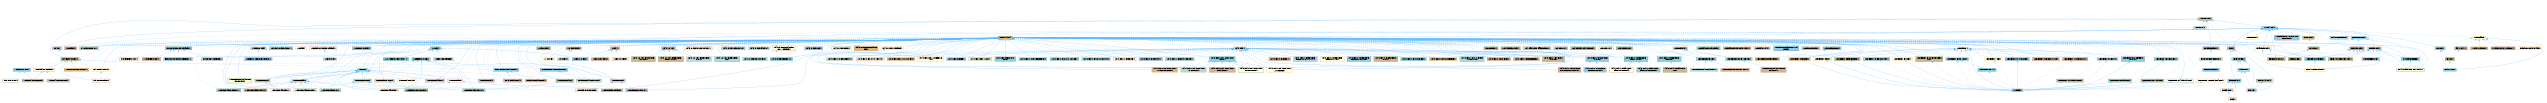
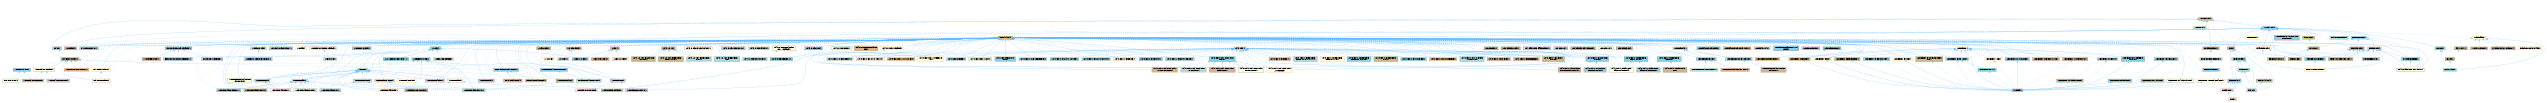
  digraph {
    node [color=darkgreen fillcolor=tan fontname=Helvetica fontsize=10 shape=box style=filled]
    edge [color=steelblue1 dir=back fontname=Helvetica fontsize=10 labelfontname=Helvetica labelfontsize=10 style=dashed]
    n1 [fontcolor=black height=0.2 label="InterpCurve.h" width=0.4]
    n2 [color=brown height=0.2 label="Core.h" width=0.4]
    n3 [color=brown height=0.2 label="CoreSharedPCH.h" width=0.4]
    n4 [color=darkorange fillcolor=lightblue height=0.2 label="MeshBevel.h" width=0.4]
    n5 [color=brown fillcolor=lightblue height=0.2 label="Spline.h" width=0.4]
    n6 [height=0.2 label="SplineComponent.h" width=0.4]
    n7 [color=brown fillcolor=skyblue height=0.2 label="UnrealMath.h" width=0.4]
    n8 [fillcolor=lightblue height=0.2 label="CoreUObject.h" width=0.4]
    n9 [color=brown fillcolor=lightblue height=0.2 label="Engine.h" width=0.4]
    n10 [fillcolor=skyblue height=0.2 label="SlateBasics.h" width=0.4]
    n11 [color=darkorange fillcolor=lightblue height=0.2 label="CoreUObjectSharedPCH.h" width=0.4]
    n12 [color=brown fillcolor=skyblue height=0.2 label="BaseMeshFromSplinesTool.h" width=0.4]
    n13 [color=brown fillcolor=skyblue height=0.2 label="LandscapeSplinesComponent.h" width=0.4]
    n14 [color=darkorange fillcolor=lightyellow height=0.2 label="PolyPathFunctions.h" width=0.4]
    n15 [color=brown fillcolor=lightyellow height=0.2 label="PolygonFunctions.h" width=0.4]
    n16 [color=darkorange height=0.2 label="VPCameraBlueprintLibrary.h" width=0.4]
    n17 [color=brown fillcolor=skyblue height=0.2 label="WaterBodyTypes.h" width=0.4]
    n18 [color=brown fillcolor=lightyellow height=0.2 label="WaterSplineMetadata.h" width=0.4]
    n19 [color=darkorange fillcolor=lightyellow height=0.2 label="AudioBuffer.h" width=0.4]
    n20 [color=brown height=0.2 label="CapsuleTypes.h" width=0.4]
    n21 [fillcolor=skyblue height=0.2 label="ComponentSourceInterfaces.h" width=0.4]
    n22 [height=0.2 label="CoreMinimal.h" width=0.4]
    n23 [color=brown height=0.2 label="InputState.h" width=0.4]
    n24 [fillcolor=lightblue height=0.2 label="SimpleSuspension.h" width=0.4]
    n25 [height=0.2 label="GeneralPolygon2.h" width=0.4]
    n26 [color=darkorange fillcolor=lightyellow height=0.2 label="HalfspaceTypes.h" width=0.4]
    n27 [color=darkorange fillcolor=lightyellow height=0.2 label="Intersector1.h" width=0.4]
    n28 [height=0.2 label="LineTypes.h" width=0.4]
    n29 [height=0.2 label="Polygon2.h" width=0.4]
    n30 [color=brown fillcolor=skyblue height=0.2 label="MaterialCacheVirtualTexture\lDescriptor.h" width=0.4]
    n31 [fillcolor=lightblue height=0.2 label="Ramper.h" width=0.4]
    n32 [color=darkorange fillcolor=skyblue height=0.2 label="SegmentTypes.h" width=0.4]
    n33 [color=darkorange fillcolor=lightblue height=0.2 label="SphereTypes.h" width=0.4]
    n34 [color=brown fillcolor=lightblue height=0.2 label="SpringInterpolator.h" width=0.4]
    n35 [height=0.2 label="EngineMinimal.h" width=0.4]
    n36 [fillcolor=lightblue height=0.2 label="SlateCore.h" width=0.4]
    n37 [color=brown fillcolor=lightyellow height=0.2 label="Slate.h" width=0.4]
    n38 [color=brown fillcolor=lightyellow height=0.2 label="SlateExtras.h" width=0.4]
    n39 [color=darkorange fillcolor=skyblue height=0.2 label="UnrealEd.h" width=0.4]
    n40 [color=brown fillcolor=skyblue height=0.2 label="SlateSharedPCH.h" width=0.4]
    n41 [color=brown height=0.2 label="RevolveSplineTool.h" width=0.4]
    n42 [color=darkorange height=0.2 label="TriangulateSplinesTool.h" width=0.4]
    n43 [fillcolor=lightblue height=0.2 label="LandscapeSplineSegment.h" width=0.4]
    n44 [fillcolor=lightyellow height=0.2 label="BuoyancyTypes.h" width=0.4]
    n45 [color=darkorange fillcolor=skyblue height=0.2 label="WaterBodyComponent.h" width=0.4]
    n46 [color=brown fillcolor=lightblue height=0.2 label="WaterSplineComponent.h" width=0.4]
    n47 [color=darkorange fillcolor=skyblue height=0.2 label="FusionVoice.h" width=0.4]
    n48 [height=0.2 label="GainMatrix.h" width=0.4]
    n49 [height=0.2 label="Panner.h" width=0.4]
    n50 [color=darkorange height=0.2 label="MusicalAudioBus.h" width=0.4]
    n51 [color=brown height=0.2 label="SingletonFusionVoicePool.h" width=0.4]
    n52 [color=darkorange fillcolor=lightyellow height=0.2 label="StretcherAndPitchShifter.h" width=0.4]
    n53 [fillcolor=lightyellow height=0.2 label="CollisionGeometryConversion.h" width=0.4]
    n54 [color=darkorange fillcolor=lightyellow height=0.2 label="ContainmentQueries3.h" width=0.4]
    n55 [height=0.2 label="FitCapsule3.h" width=0.4]
    n56 [fillcolor=skyblue height=0.2 label="IntersectionQueries3.h" width=0.4]
    n57 [height=0.2 label="SetCollisionGeometryTool.h" width=0.4]
    n58 [color=brown fillcolor=lightblue height=0.2 label="ShapeDetection3.h" width=0.4]
    n59 [fillcolor=skyblue height=0.2 label="SimpleShapeSet3.h" width=0.4]
    n60 [color=brown fillcolor=skyblue height=0.2 label="EditorComponentSourceFactory.h" width=0.4]
    n61 [color=brown height=0.2 label="MultiSelectionTool.h" width=0.4]
-   n62 [color=brown fillcolor=lightyellow height=0.2 label="SingleSelectionTool.h" width=0.4]
    n63 [color=brown fillcolor=lightblue height=0.2 label="ToolContextInterfaces.h" width=0.4]
    n64 [fillcolor=skyblue height=0.2 label="AIAsyncTaskBlueprintProxy.h" width=0.4]
    n65 [fillcolor=lightblue height=0.2 label="AIBlueprintHelperLibrary.h" width=0.4]
    n66 [color=darkorange fillcolor=lightyellow height=0.2 label="AIConfig.h" width=0.4]
    n67 [color=darkorange fillcolor=lightblue height=0.2 label="AIController.h" width=0.4]
    n68 [color=darkorange fillcolor=lightblue height=0.2 label="AIDataProvider.h" width=0.4]
    n69 [color=brown fillcolor=skyblue height=0.2 label="AIDataProvider_QueryParams.h" width=0.4]
    n70 [color=brown fillcolor=skyblue height=0.2 label="AIHotSpotManager.h" width=0.4]
    n71 [color=darkorange fillcolor=lightyellow height=0.2 label="AIModule.h" width=0.4]
    n72 [height=0.2 label="AIPerceptionComponent.h" width=0.4]
    n73 [color=brown fillcolor=lightyellow height=0.2 label="AIPerceptionListenerInterface.h" width=0.4]
    n74 [fillcolor=lightyellow height=0.2 label="AIPerceptionStimuliSource\lComponent.h" width=0.4]
    n75 [color=darkorange fillcolor=lightblue height=0.2 label="AIPerceptionSystem.h" width=0.4]
    n76 [color=darkorange fillcolor=skyblue height=0.2 label="AIPerceptionTypes.h" width=0.4]
    n77 [color=darkorange fillcolor=skyblue height=0.2 label="AISense.h" width=0.4]
    n78 [color=darkorange fillcolor=lightblue height=0.2 label="AISenseConfig.h" width=0.4]
    n79 [color=darkorange height=0.2 label="AISenseConfig_Blueprint.h" width=0.4]
    n80 [fillcolor=lightyellow height=0.2 label="AISenseConfig_Damage.h" width=0.4]
    n81 [fillcolor=lightblue height=0.2 label="AISenseConfig_Hearing.h" width=0.4]
    n82 [fillcolor=lightblue height=0.2 label="AISenseConfig_Prediction.h" width=0.4]
    n83 [color=brown fillcolor=lightyellow height=0.2 label="AISenseConfig_Team.h" width=0.4]
    n84 [fillcolor=lightblue height=0.2 label="AISenseConfig_Touch.h" width=0.4]
    n85 [color=darkorange fillcolor=lightyellow height=0.2 label="AISense_Blueprint.h" width=0.4]
    n86 [fillcolor=lightblue height=0.2 label="AISense_Damage.h" width=0.4]
    n87 [color=brown fillcolor=lightyellow height=0.2 label="AISenseEvent_Damage.h" width=0.4]
    n88 [height=0.2 label="AISense_Hearing.h" width=0.4]
    n89 [color=brown fillcolor=lightblue height=0.2 label="AISenseEvent_Hearing.h" width=0.4]
    n90 [color=brown fillcolor=lightblue height=0.2 label="AISense_Prediction.h" width=0.4]
    n91 [color=brown fillcolor=lightyellow height=0.2 label="AISense_Sight.h" width=0.4]
    n92 [color=darkorange fillcolor=skyblue height=0.2 label="AISightTargetInterface.h" width=0.4]
    n93 [color=darkorange fillcolor=skyblue height=0.2 label="AISense_Team.h" width=0.4]
    n94 [color=brown fillcolor=skyblue height=0.2 label="AISense_Touch.h" width=0.4]
    n95 [color=brown fillcolor=lightblue height=0.2 label="AISenseEvent.h" width=0.4]
    n96 [color=darkorange fillcolor=lightblue height=0.2 label="AIResourceInterface.h" width=0.4]
    n97 [height=0.2 label="AIResources.h" width=0.4]
    n98 [color=darkorange fillcolor=lightblue height=0.2 label="AISystem.h" width=0.4]
    n99 [color=darkorange height=0.2 label="AISystemBase.h" width=0.4]
    n100 [color=brown height=0.2 label="AITask.h" width=0.4]
    n101 [color=brown height=0.2 label="AITask_LockLogic.h" width=0.4]
    n102 [color=brown fillcolor=skyblue height=0.2 label="AITask_MoveTo.h" width=0.4]
    n103 [color=brown fillcolor=lightyellow height=0.2 label="AITask_RunEQS.h" width=0.4]
    n104 [fillcolor=skyblue height=0.2 label="AITypes.h" width=0.4]
    n105 [color=brown height=0.2 label="AbilityAsync.h" width=0.4]
    n106 [height=0.2 label="AbilityAsync_WaitAttribute\lChanged.h" width=0.4]
    n107 [height=0.2 label="AbilityAsync_WaitGameplay\lEffectApplied.h" width=0.4]
    n108 [color=darkorange fillcolor=lightblue height=0.2 label="AbilityAsync_WaitGameplay\lEvent.h" width=0.4]
    n109 [fillcolor=lightblue height=0.2 label="AbilityAsync_WaitGameplay\lTag.h" width=0.4]
    n110 [color=brown fillcolor=lightyellow height=0.2 label="AbilitySystemBlueprintLibrary.h" width=0.4]
    n111 [fillcolor=lightblue height=0.2 label="AbilitySystemComponent.h" width=0.4]
    n112 [color=brown fillcolor=lightblue height=0.2 label="AbilitySystemDebugHUD.h" width=0.4]
    n113 [color=darkorange fillcolor=lightblue height=0.2 label="AbilitySystemGlobals.h" width=0.4]
    n114 [color=darkorange fillcolor=lightyellow height=0.2 label="AbilitySystemInterface.h" width=0.4]
    n115 [fillcolor=skyblue height=0.2 label="AbilitySystemTestPawn.h" width=0.4]
    n116 [color=brown fillcolor=skyblue height=0.2 label="AbilitySystemLog.h" width=0.4]
    n117 [color=brown fillcolor=lightyellow height=0.2 label="AbilitySystemReplication\lProxyInterface.h" width=0.4]
    n118 [fillcolor=lightyellow height=0.2 label="AbilitySystemStats.h" width=0.4]
    n119 [color=darkorange height=0.2 label="AbilitySystemTestAttribute\lSet.h" width=0.4]
    n120 [color=darkorange fillcolor=lightblue height=0.2 label="AbilityTask.h" width=0.4]
    n121 [fillcolor=lightyellow height=0.2 label="AbilityTask_ApplyRootMotion\lConstantForce.h" width=0.4]
    n122 [color=darkorange fillcolor=lightyellow height=0.2 label="AbilityTask_ApplyRootMotion\lJumpForce.h" width=0.4]
    n123 [color=darkorange height=0.2 label="AbilityTask_ApplyRootMotion\lMoveToActorForce.h" width=0.4]
    n124 [color=darkorange fillcolor=lightblue height=0.2 label="AbilityTask_ApplyRootMotion\lMoveToForce.h" width=0.4]
    n125 [color=brown height=0.2 label="AbilityTask_ApplyRootMotion\lRadialForce.h" width=0.4]
    n126 [fillcolor=skyblue height=0.2 label="AbilityTask_ApplyRootMotion\l_Base.h" width=0.4]
    n127 [color=darkorange fillcolor=lightblue height=0.2 label="AbilityTask_MoveToLocation.h" width=0.4]
    n128 [color=brown fillcolor=lightyellow height=0.2 label="AbilityTask_NetworkSyncPoint.h" width=0.4]
    n129 [color=darkorange height=0.2 label="AbilityTask_PlayAnimAndWait.h" width=0.4]
    n130 [color=darkorange fillcolor=lightyellow height=0.2 label="AbilityTask_PlayMontageAnd\lWait.h" width=0.4]
    n131 [color=darkorange fillcolor=skyblue height=0.2 label="AbilityTask_Repeat.h" width=0.4]
    n132 [fillcolor=lightyellow height=0.2 label="AbilityTask_SpawnActor.h" width=0.4]
    n133 [color=darkorange fillcolor=skyblue height=0.2 label="AbilityTask_StartAbility\lState.h" width=0.4]
    n134 [color=darkorange fillcolor=skyblue height=0.2 label="AbilityTask_VisualizeTargeting.h" width=0.4]
    n135 [fillcolor=lightblue height=0.2 label="AbilityTask_WaitAbilityActivate.h" width=0.4]
    n136 [color=darkorange fillcolor=skyblue height=0.2 label="AbilityTask_WaitAbilityCommit.h" width=0.4]
    n137 [color=brown fillcolor=skyblue height=0.2 label="AbilityTask_WaitAttribute\lChange.h" width=0.4]
    n138 [color=brown height=0.2 label="AbilityTask_WaitAttribute\lChangeRatioThreshold.h" width=0.4]
    n139 [color=darkorange fillcolor=skyblue height=0.2 label="AbilityTask_WaitAttribute\lChangeThreshold.h" width=0.4]
    n140 [color=brown fillcolor=lightyellow height=0.2 label="AbilityTask_WaitCancel.h" width=0.4]
    n141 [color=brown fillcolor=skyblue height=0.2 label="AbilityTask_WaitConfirm.h" width=0.4]
    n142 [fillcolor=lightblue height=0.2 label="AbilityTask_WaitConfirmCancel.h" width=0.4]
    n143 [color=brown height=0.2 label="AbilityTask_WaitDelay.h" width=0.4]
    n144 [fillcolor=skyblue height=0.2 label="AbilityTask_WaitGameplay\lEffectApplied.h" width=0.4]
    n145 [color=brown fillcolor=lightyellow height=0.2 label="AbilityTask_WaitGameplay\lEffectApplied_Self.h" width=0.4]
    n146 [color=darkorange fillcolor=skyblue height=0.2 label="AbilityTask_WaitGameplay\lEffectApplied_Target.h" width=0.4]
    n147 [color=brown fillcolor=lightblue height=0.2 label="AbilityTask_WaitGameplay\lEffectBlockedImmunity.h" width=0.4]
    n148 [color=darkorange fillcolor=lightyellow height=0.2 label="AbilityTask_WaitGameplay\lEffectRemoved.h" width=0.4]
    n149 [color=brown fillcolor=skyblue height=0.2 label="AbilityTask_WaitGameplay\lEffectStackChange.h" width=0.4]
    n150 [height=0.2 label="AbilityTask_WaitGameplay\lEvent.h" width=0.4]
    n151 [fillcolor=skyblue height=0.2 label="AbilityTask_WaitGameplay\lTagBase.h" width=0.4]
    n152 [height=0.2 label="AbilityTask_WaitGameplay\lTag.h" width=0.4]
    n153 [fillcolor=skyblue height=0.2 label="AbilityTask_WaitInputPress.h" width=0.4]
    n154 [color=darkorange height=0.2 label="AbilityTask_WaitInputRelease.h" width=0.4]
    n155 [fillcolor=lightblue height=0.2 label="AbilityTask_WaitMovement\lModeChange.h" width=0.4]
    n156 [color=brown height=0.2 label="AbilityTask_WaitOverlap.h" width=0.4]
    n157 [color=brown height=0.2 label="AbilityTask_WaitTargetData.h" width=0.4]
    n158 [height=0.2 label="AbilityTask_WaitVelocity\lChange.h" width=0.4]
    n159 [height=0.2 label="AboutScreen.h" width=0.4]
    n160 [height=0.2 label="AcquiredResources.h" width=0.4]
    n161 [color=brown fillcolor=lightblue height=0.2 label="ActiveGameplayEffectIterator.h" width=0.4]
    n162 [color=brown fillcolor=lightblue height=0.2 label="ActiveSound.h" width=0.4]
    n163 [height=0.2 label="ActiveStateMachineScope.h" width=0.4]
    n164 [fillcolor=lightyellow height=0.2 label="ActorChannel.h" width=0.4]
    n165 [height=0.2 label="ActorDataLayer.h" width=0.4]
    n166 [color=brown fillcolor=skyblue height=0.2 label="ActorDescContainer.h" width=0.4]
    n167 [color=darkorange fillcolor=lightblue height=0.2 label="ActorDescContainerCollection.h" width=0.4]
    n168 [color=brown height=0.2 label="ActorDescContainerSubsystem.h" width=0.4]
    n169 [fillcolor=lightblue height=0.2 label="ActorDescContainerInstance.h" width=0.4]
    n170 [color=brown height=0.2 label="ActorDescContainerInstance\lCollection.h" width=0.4]
    n171 [color=darkorange fillcolor=lightblue height=0.2 label="ActorDescList.h" width=0.4]
    n172 [color=darkorange height=0.2 label="ActorDragDropGraphEdOp.h" width=0.4]
    n173 [fillcolor=skyblue height=0.2 label="ActorDragDropOp.h" width=0.4]
    n174 [fillcolor=skyblue height=0.2 label="ActorEditorContextState.h" width=0.4]
    n175 [color=darkorange height=0.2 label="ActorEditorContextSubsystem.h" width=0.4]
    n176 [color=darkorange fillcolor=lightblue height=0.2 label="ActorEditorUtils.h" width=0.4]
    n177 [color=brown fillcolor=skyblue height=0.2 label="ActorElementEditorCopyAnd\lPaste.h" width=0.4]
    n178 [color=brown fillcolor=lightblue height=0.2 label="ActorExporterT3D.h" width=0.4]
    n179 [color=darkorange fillcolor=lightyellow height=0.2 label="ActorFactory.h" width=0.4]
    n180 [color=brown height=0.2 label="ActorFactoryAmbientSound.h" width=0.4]
    n181 [color=darkorange fillcolor=lightblue height=0.2 label="ActorFactoryBlueprint.h" width=0.4]
    n182 [color=brown fillcolor=skyblue height=0.2 label="ActorFactoryBoxReflection\lCapture.h" width=0.4]
    n183 [fillcolor=lightblue height=0.2 label="ActorFactoryCameraActor.h" width=0.4]
    n184 [color=darkorange height=0.2 label="ActorFactoryCharacter.h" width=0.4]
    n185 [color=darkorange fillcolor=lightyellow height=0.2 label="ActorFactoryClass.h" width=0.4]
    n186 [height=0.2 label="ActorFactoryDeferredDecal.h" width=0.4]
    n187 [fillcolor=lightblue height=0.2 label="ActorFactoryDirectionalLight.h" width=0.4]
    n188 [color=darkorange fillcolor=lightyellow height=0.2 label="ActorFactoryEmitter.h" width=0.4]
    n189 [color=darkorange fillcolor=skyblue height=0.2 label="ActorFactoryEmptyActor.h" width=0.4]
    n190 [fillcolor=skyblue height=0.2 label="ActorFactoryPawn.h" width=0.4]
    n191 [height=0.2 label="ActorFactoryExponentialHeight\lFog.h" width=0.4]
    n192 [color=brown height=0.2 label="ActorFactoryLocalFogVolume.h" width=0.4]
    n193 [color=darkorange fillcolor=lightyellow height=0.2 label="ActorFactoryNote.h" width=0.4]
    n194 [color=brown fillcolor=skyblue height=0.2 label="ActorFactoryPhysicsAsset.h" width=0.4]
    n195 [height=0.2 label="ActorFactoryAnimationAsset.h" width=0.4]
    n196 [fillcolor=skyblue height=0.2 label="ActorFactoryBasicShape.h" width=0.4]
    n197 [height=0.2 label="ActorFactoryBoxVolume.h" width=0.4]
    n198 [fillcolor=lightyellow height=0.2 label="ActorFactoryCylinderVolume.h" width=0.4]
    n199 [color=darkorange fillcolor=lightyellow height=0.2 label="ActorFactoryInteractiveFoliage.h" width=0.4]
    n200 [color=darkorange fillcolor=lightyellow height=0.2 label="AISenseConfig_Sight.h" width=0.4]
    n1 -> n2
    n1 -> n3 [style=solid]
    n1 -> n4 [style=solid]
    n1 -> n5 [style=solid]
    n1 -> n6 [style=solid]
    n1 -> n7 [style=solid]
    n2 -> n8 [style=solid]
    n2 -> n9 [style=solid]
    n2 -> n10 [style=solid]
    n3 -> n11
    n5 -> n6
    n6 -> n12
    n6 -> n13
    n6 -> n14
    n6 -> n15 [style=solid]
    n6 -> n16 [style=solid]
    n6 -> n17
    n6 -> n18 [style=solid]
    n7 -> n2 [style=solid]
    n7 -> n3
    n7 -> n19
    n7 -> n20
    n7 -> n21
    n7 -> n22 [style=solid]
    n7 -> n23
    n7 -> n24 [style=solid]
    n7 -> n25 [style=solid]
    n7 -> n26 [style=solid]
    n7 -> n27 [style=solid]
    n7 -> n28
    n7 -> n29 [style=solid]
    n7 -> n30
    n7 -> n31 [style=solid]
    n7 -> n32
    n7 -> n33 [style=solid]
    n7 -> n34
    n8 -> n9 [style=solid]
    n8 -> n10
    n8 -> n35
    n8 -> n36 [style=solid]
    n10 -> n9 [style=solid]
    n10 -> n37 [style=solid]
    n10 -> n38 [style=solid]
    n10 -> n39
    n11 -> n40
    n12 -> n41 [style=solid]
    n12 -> n42 [style=solid]
    n13 -> n43 [style=solid]
    n14 -> n15
    n17 -> n44
    n17 -> n45 [style=solid]
    n18 -> n45 [style=solid]
    n18 -> n46
    n19 -> n47 [style=solid]
    n19 -> n48
    n19 -> n49
    n19 -> n50 [style=solid]
    n19 -> n51 [style=solid]
    n19 -> n52
    n20 -> n53
    n20 -> n54
    n20 -> n55
    n20 -> n56
    n20 -> n57
    n20 -> n58
    n20 -> n59
    n21 -> n60
    n21 -> n61 [style=solid]
-   n21 -> n62
    n21 -> n63 [style=solid]
    n22 -> n2
    n22 -> n3
    n22 -> n5
    n22 -> n6
    n22 -> n12 [style=solid]
    n22 -> n13
    n22 -> n14 [style=solid]
    n22 -> n15
    n22 -> n16
    n22 -> n21 [style=solid]
    n22 -> n23
    n22 -> n24
    n22 -> n41
    n22 -> n42
    n22 -> n43 [style=solid]
    n22 -> n53 [style=solid]
    n22 -> n54
    n22 -> n55 [style=solid]
    n22 -> n56 [style=solid]
    n22 -> n57 [style=solid]
    n22 -> n58
    n22 -> n59 [style=solid]
    n22 -> n60 [style=solid]
    n22 -> n63 [style=solid]
    n22 -> n64
    n22 -> n65
    n22 -> n66 [style=solid]
    n22 -> n67
    n22 -> n68
    n22 -> n69
    n22 -> n70 [style=solid]
    n22 -> n71 [style=solid]
    n22 -> n72
    n22 -> n73
    n22 -> n74 [style=solid]
    n22 -> n75 [style=solid]
    n22 -> n76
    n22 -> n77 [style=solid]
    n22 -> n78 [style=solid]
    n22 -> n79 [style=solid]
    n22 -> n80
    n22 -> n81
    n22 -> n82
    n22 -> n83 [style=solid]
    n22 -> n84
    n22 -> n85
    n22 -> n86 [style=solid]
    n22 -> n87
    n22 -> n88 [style=solid]
    n22 -> n89 [style=solid]
    n22 -> n90 [style=solid]
    n22 -> n91
    n22 -> n92 [style=solid]
    n22 -> n93 [style=solid]
    n22 -> n94 [style=solid]
    n22 -> n95 [style=solid]
    n22 -> n96
    n22 -> n97
    n22 -> n98
    n22 -> n99
    n22 -> n100 [style=solid]
    n22 -> n101
    n22 -> n102
    n22 -> n103
    n22 -> n104 [style=solid]
    n22 -> n105 [style=solid]
    n22 -> n106
    n22 -> n107 [style=solid]
    n22 -> n108
    n22 -> n109 [style=solid]
    n22 -> n110
    n22 -> n111
    n22 -> n112
    n22 -> n113
    n22 -> n114
    n22 -> n115 [style=solid]
    n22 -> n116 [style=solid]
    n22 -> n117 [style=solid]
    n22 -> n118 [style=solid]
    n22 -> n119
    n22 -> n120
    n22 -> n121 [style=solid]
    n22 -> n122 [style=solid]
    n22 -> n123 [style=solid]
    n22 -> n124 [style=solid]
    n22 -> n125
    n22 -> n126 [style=solid]
    n22 -> n127 [style=solid]
    n22 -> n128 [style=solid]
    n22 -> n129 [style=solid]
    n22 -> n130
    n22 -> n131 [style=solid]
    n22 -> n132 [style=solid]
    n22 -> n133 [style=solid]
    n22 -> n134 [style=solid]
    n22 -> n135
    n22 -> n136
    n22 -> n137 [style=solid]
    n22 -> n138 [style=solid]
    n22 -> n139
    n22 -> n140 [style=solid]
    n22 -> n141
    n22 -> n142
    n22 -> n143
    n22 -> n144
    n22 -> n145 [style=solid]
    n22 -> n146
    n22 -> n147
    n22 -> n148
    n22 -> n149
    n22 -> n150
    n22 -> n151
    n22 -> n152 [style=solid]
    n22 -> n153
    n22 -> n154 [style=solid]
    n22 -> n155
    n22 -> n156
    n22 -> n157 [style=solid]
    n22 -> n158
    n22 -> n159
    n22 -> n160
    n22 -> n161
    n22 -> n162 [style=solid]
    n22 -> n163 [style=solid]
    n22 -> n164
    n22 -> n165 [style=solid]
    n22 -> n166 [style=solid]
    n22 -> n167
    n22 -> n168
    n22 -> n169 [style=solid]
    n22 -> n170
    n22 -> n171
    n22 -> n172
    n22 -> n173
    n22 -> n174
    n22 -> n175 [style=solid]
    n22 -> n176 [style=solid]
    n22 -> n177
    n22 -> n178 [style=solid]
    n22 -> n179
    n22 -> n180
    n22 -> n181
    n22 -> n182
    n22 -> n183 [style=solid]
    n22 -> n184 [style=solid]
    n22 -> n185 [style=solid]
    n22 -> n186 [style=solid]
    n22 -> n187
    n22 -> n188 [style=solid]
    n22 -> n189 [style=solid]
    n22 -> n190
    n22 -> n191 [style=solid]
    n22 -> n192 [style=solid]
    n22 -> n193 [style=solid]
    n22 -> n194 [style=solid]
    n22 -> n195
    n22 -> n196
    n22 -> n197
    n22 -> n198 [style=solid]
    n22 -> n199
    n26 -> n54
    n26 -> n56
    n28 -> n29
    n29 -> n25 [style=solid]
    n31 -> n47 [style=solid]
    n31 -> n49
    n32 -> n20
    n32 -> n29 [style=solid]
    n32 -> n53 [style=solid]
    n32 -> n59
    n33 -> n53 [style=solid]
    n33 -> n54 [style=solid]
    n33 -> n56 [style=solid]
    n33 -> n57 [style=solid]
    n33 -> n58
    n33 -> n59 [style=solid]
    n35 -> n9 [style=solid]
    n36 -> n9 [style=solid]
    n36 -> n10
    n38 -> n37 [style=solid]
    n48 -> n49
    n49 -> n47
    n56 -> n54 [style=solid]
    n59 -> n53 [style=solid]
    n68 -> n69
    n73 -> n67
    n75 -> n72 [style=solid]
    n76 -> n72
    n76 -> n75
    n76 -> n77
    n76 -> n78
    n76 -> n81 [style=solid]
    n76 -> n95 [style=solid]
    n76 -> n200 [style=solid]
    n77 -> n72
    n77 -> n74
    n77 -> n75
    n77 -> n78 [style=solid]
    n77 -> n79
    n77 -> n80
    n77 -> n81
    n77 -> n82 [style=solid]
    n77 -> n83 [style=solid]
    n77 -> n84 [style=solid]
    n77 -> n85 [style=solid]
    n77 -> n86 [style=solid]
    n77 -> n88
    n77 -> n90 [style=solid]
    n77 -> n91 [style=solid]
    n77 -> n93 [style=solid]
    n77 -> n94
    n77 -> n200 [style=solid]
    n78 -> n79 [style=solid]
    n78 -> n80 [style=solid]
    n78 -> n81
    n78 -> n82 [style=solid]
    n78 -> n83
    n78 -> n84
    n78 -> n200 [style=solid]
    n86 -> n80
    n86 -> n87
    n88 -> n81 [style=solid]
    n88 -> n89
    n91 -> n92 [style=solid]
    n91 -> n200 [style=solid]
    n93 -> n83 [style=solid]
    n95 -> n87
    n95 -> n89
    n99 -> n71
    n99 -> n98 [style=solid]
    n100 -> n101 [style=solid]
    n100 -> n102 [style=solid]
    n100 -> n103
    n104 -> n64 [style=solid]
    n104 -> n67
    n104 -> n76
    n104 -> n96 [style=solid]
    n104 -> n102 [style=solid]
    n105 -> n106 [style=solid]
    n105 -> n107
    n105 -> n108 [style=solid]
    n105 -> n109
    n114 -> n115
    n117 -> n111
    n120 -> n121 [style=solid]
    n120 -> n122 [style=solid]
    n120 -> n123
    n120 -> n124
    n120 -> n125
    n120 -> n126 [style=solid]
    n120 -> n127
    n120 -> n128
    n120 -> n129 [style=solid]
    n120 -> n130
    n120 -> n131 [style=solid]
    n120 -> n132
    n120 -> n133
    n120 -> n134
    n120 -> n135 [style=solid]
    n120 -> n136 [style=solid]
    n120 -> n137 [style=solid]
    n120 -> n138 [style=solid]
    n120 -> n139
    n120 -> n140
    n120 -> n141 [style=solid]
    n120 -> n142
    n120 -> n143 [style=solid]
    n120 -> n144 [style=solid]
    n120 -> n147 [style=solid]
    n120 -> n148
    n120 -> n149
    n120 -> n150 [style=solid]
    n120 -> n151
    n120 -> n153 [style=solid]
    n120 -> n154
    n120 -> n155
    n120 -> n156 [style=solid]
    n120 -> n157
    n120 -> n158 [style=solid]
    n126 -> n121 [style=solid]
    n126 -> n122 [style=solid]
    n126 -> n123
    n126 -> n124 [style=solid]
    n126 -> n125
    n137 -> n138
    n137 -> n139 [style=solid]
    n144 -> n145 [style=solid]
    n144 -> n146 [style=solid]
    n151 -> n152
    n166 -> n167 [style=solid]
    n166 -> n168 [style=solid]
    n169 -> n170 [style=solid]
    n171 -> n166 [style=solid]
    n171 -> n169
    n173 -> n172
    n179 -> n39 [style=solid]
    n179 -> n180 [style=solid]
    n179 -> n181
    n179 -> n182 [style=solid]
    n179 -> n183
    n179 -> n184 [style=solid]
    n179 -> n185 [style=solid]
    n179 -> n186 [style=solid]
    n179 -> n187
    n179 -> n188
    n179 -> n189 [style=solid]
    n179 -> n191
    n179 -> n192
    n179 -> n193
    n179 -> n194
    n180 -> n39
    n181 -> n39
    n182 -> n39 [style=solid]
    n183 -> n39 [style=solid]
    n184 -> n39 [style=solid]
    n185 -> n39 [style=solid]
    n186 -> n39 [style=solid]
    n187 -> n39
    n188 -> n39 [style=solid]
    n189 -> n39
    n189 -> n190 [style=solid]
    n190 -> n39
    n191 -> n39
    n193 -> n39
    n194 -> n39 [style=solid]
    n195 -> n39
    n196 -> n39 [style=solid]
    n197 -> n39
    n198 -> n39
    n199 -> n39 [style=solid]
  }
